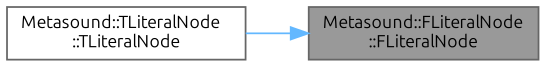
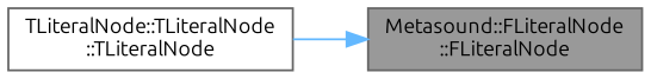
  digraph {
    rankdir=RL
    fontname=Ubuntu
    node [fontname=Ubuntu fontsize=10 shape=box style=filled]
    n1 [color=gray40 fillcolor=grey60 fontcolor=black height=0.2 label="Metasound::FLiteralNode\l::FLiteralNode" width=0.4]
-   n2 [color=grey40 fillcolor=white height=0.2 label="Metasound::TLiteralNode\l::TLiteralNode" width=0.4]
+   n2 [color=grey40 fillcolor=white height=0.2 label="TLiteralNode::TLiteralNode\l::TLiteralNode" width=0.4]
    n1 -> n2 [color=steelblue1 dir=back fontname=Ubuntu fontsize=10 labelfontname=Helvetica labelfontsize=10 style=solid]
  }
